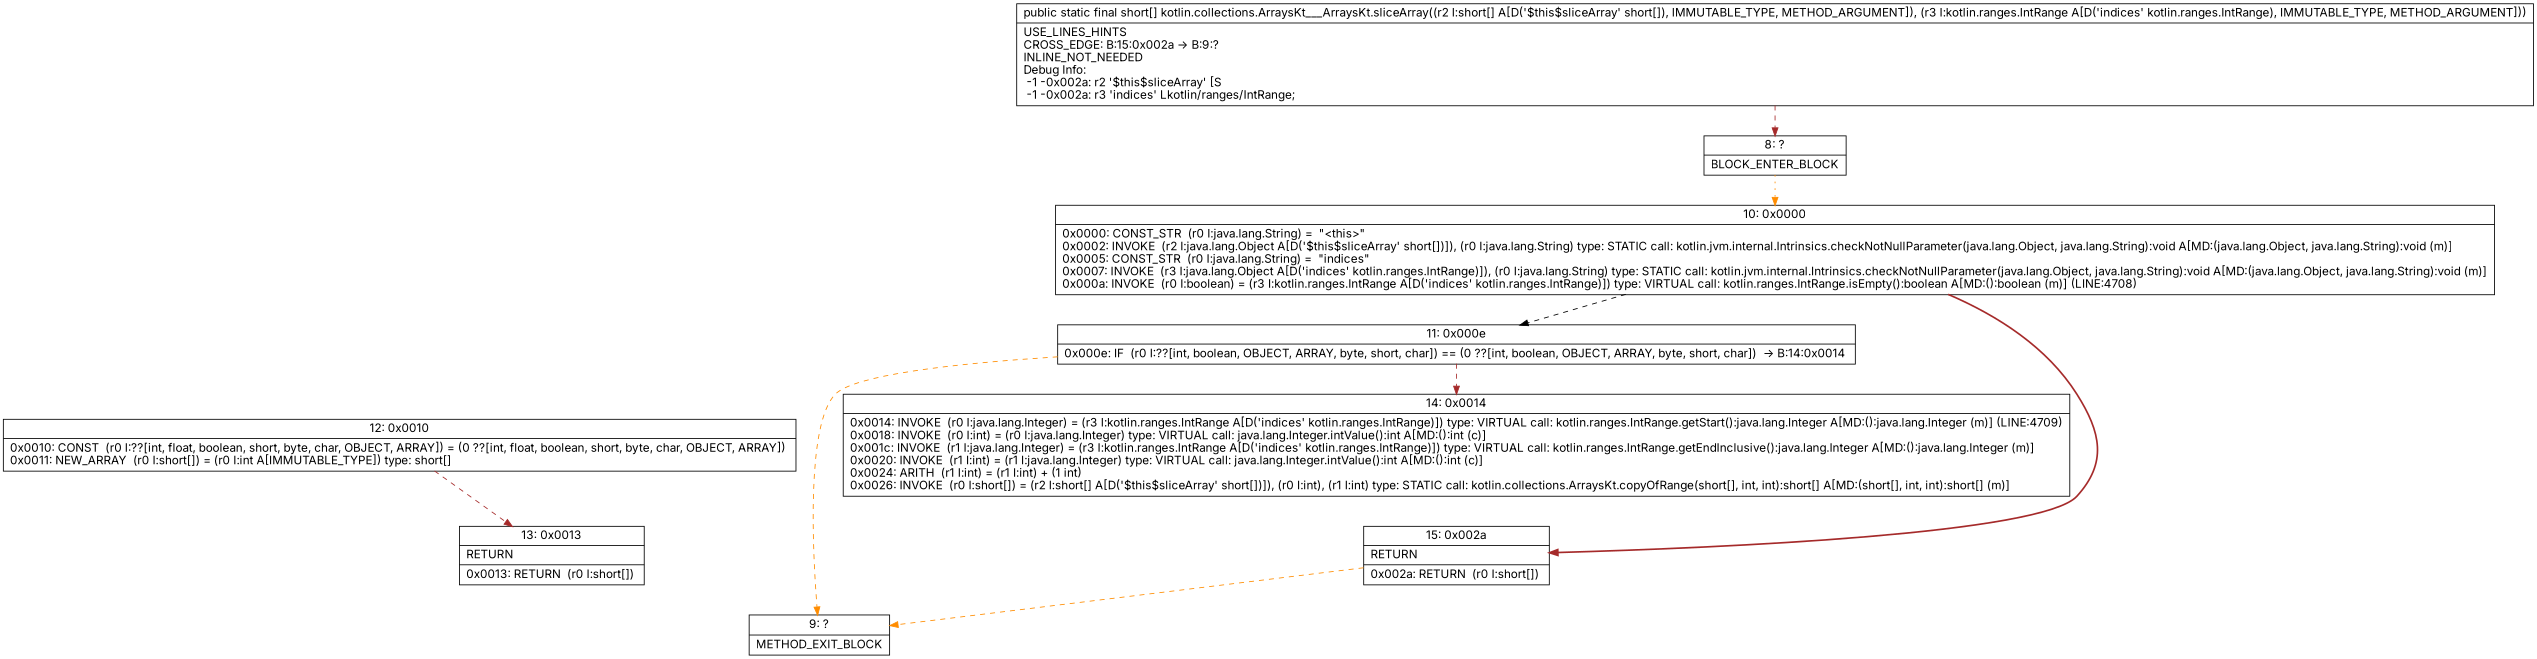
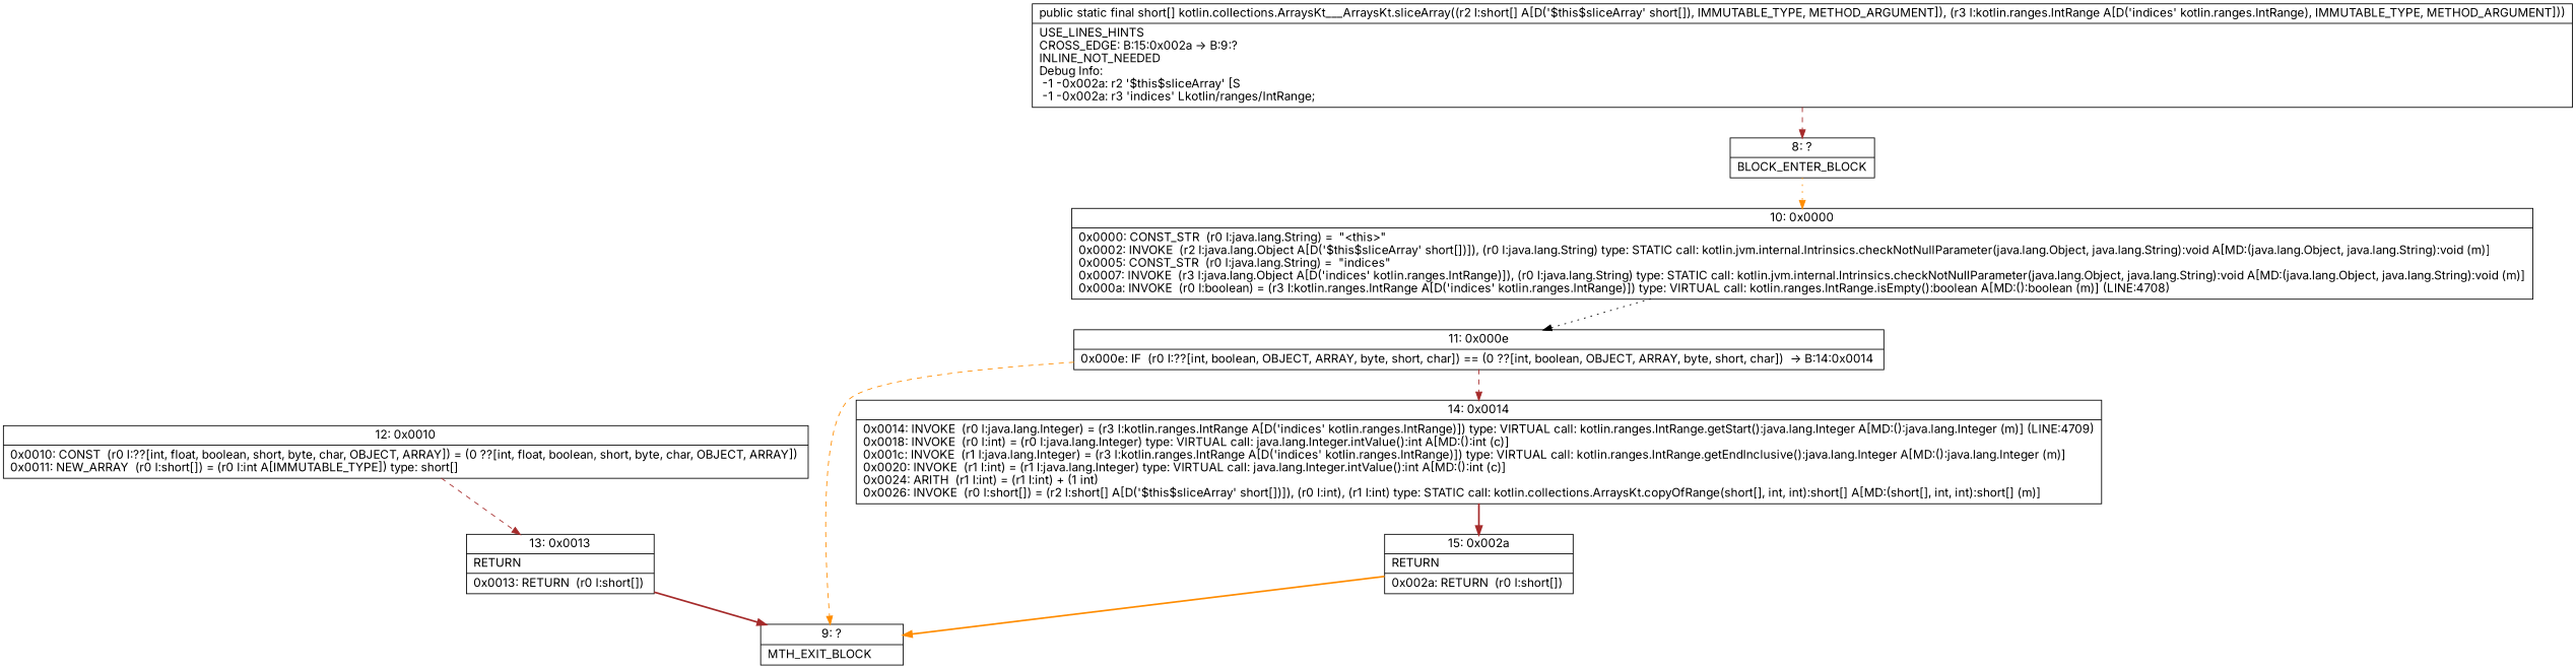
  digraph {
    fontname=Inter
    node [fontname=Inter shape=record]
    edge [color=brown fontname=Inter style=dashed]
    n1 [label="{8\:\ ?|BLOCK_ENTER_BLOCK\l}"]
    n2 [label="{10\:\ 0x0000|0x0000: CONST_STR  (r0 I:java.lang.String) =  \"\<this\>\" \l0x0002: INVOKE  (r2 I:java.lang.Object A[D('$this$sliceArray' short[])]), (r0 I:java.lang.String) type: STATIC call: kotlin.jvm.internal.Intrinsics.checkNotNullParameter(java.lang.Object, java.lang.String):void A[MD:(java.lang.Object, java.lang.String):void (m)]\l0x0005: CONST_STR  (r0 I:java.lang.String) =  \"indices\" \l0x0007: INVOKE  (r3 I:java.lang.Object A[D('indices' kotlin.ranges.IntRange)]), (r0 I:java.lang.String) type: STATIC call: kotlin.jvm.internal.Intrinsics.checkNotNullParameter(java.lang.Object, java.lang.String):void A[MD:(java.lang.Object, java.lang.String):void (m)]\l0x000a: INVOKE  (r0 I:boolean) = (r3 I:kotlin.ranges.IntRange A[D('indices' kotlin.ranges.IntRange)]) type: VIRTUAL call: kotlin.ranges.IntRange.isEmpty():boolean A[MD:():boolean (m)] (LINE:4708)\l}"]
    n3 [label="{11\:\ 0x000e|0x000e: IF  (r0 I:??[int, boolean, OBJECT, ARRAY, byte, short, char]) == (0 ??[int, boolean, OBJECT, ARRAY, byte, short, char])  \-\> B:14:0x0014 \l}"]
    n4 [label="{14\:\ 0x0014|0x0014: INVOKE  (r0 I:java.lang.Integer) = (r3 I:kotlin.ranges.IntRange A[D('indices' kotlin.ranges.IntRange)]) type: VIRTUAL call: kotlin.ranges.IntRange.getStart():java.lang.Integer A[MD:():java.lang.Integer (m)] (LINE:4709)\l0x0018: INVOKE  (r0 I:int) = (r0 I:java.lang.Integer) type: VIRTUAL call: java.lang.Integer.intValue():int A[MD:():int (c)]\l0x001c: INVOKE  (r1 I:java.lang.Integer) = (r3 I:kotlin.ranges.IntRange A[D('indices' kotlin.ranges.IntRange)]) type: VIRTUAL call: kotlin.ranges.IntRange.getEndInclusive():java.lang.Integer A[MD:():java.lang.Integer (m)]\l0x0020: INVOKE  (r1 I:int) = (r1 I:java.lang.Integer) type: VIRTUAL call: java.lang.Integer.intValue():int A[MD:():int (c)]\l0x0024: ARITH  (r1 I:int) = (r1 I:int) + (1 int) \l0x0026: INVOKE  (r0 I:short[]) = (r2 I:short[] A[D('$this$sliceArray' short[])]), (r0 I:int), (r1 I:int) type: STATIC call: kotlin.collections.ArraysKt.copyOfRange(short[], int, int):short[] A[MD:(short[], int, int):short[] (m)]\l}"]
-   n5 [label="{9\:\ ?|METHOD_EXIT_BLOCK\l}"]
+   n5 [label="{9\:\ ?|MTH_EXIT_BLOCK\l}"]
    n6 [label="{12\:\ 0x0010|0x0010: CONST  (r0 I:??[int, float, boolean, short, byte, char, OBJECT, ARRAY]) = (0 ??[int, float, boolean, short, byte, char, OBJECT, ARRAY]) \l0x0011: NEW_ARRAY  (r0 I:short[]) = (r0 I:int A[IMMUTABLE_TYPE]) type: short[] \l}"]
    n7 [label="{13\:\ 0x0013|RETURN\l|0x0013: RETURN  (r0 I:short[]) \l}"]
    n8 [label="{15\:\ 0x002a|RETURN\l|0x002a: RETURN  (r0 I:short[]) \l}"]
    n9 [label="{public static final short[] kotlin.collections.ArraysKt___ArraysKt.sliceArray((r2 I:short[] A[D('$this$sliceArray' short[]), IMMUTABLE_TYPE, METHOD_ARGUMENT]), (r3 I:kotlin.ranges.IntRange A[D('indices' kotlin.ranges.IntRange), IMMUTABLE_TYPE, METHOD_ARGUMENT]))  | USE_LINES_HINTS\lCROSS_EDGE: B:15:0x002a \-\> B:9:?\lINLINE_NOT_NEEDED\lDebug Info:\l  \-1 \-0x002a: r2 '$this$sliceArray' [S\l  \-1 \-0x002a: r3 'indices' Lkotlin\/ranges\/IntRange;\l}"]
    n1 -> n2 [color=darkorange style=dotted]
-   n2 -> n3 [color=black]
+   n2 -> n3 [color=black style=dotted]
    n3 -> n4
    n3 -> n5 [color=darkorange]
-   n2 -> n8 [style=bold]
+   n4 -> n8 [style=bold]
    n6 -> n7
-   n8 -> n5 [color=darkorange]
+   n7 -> n5 [style=bold]
+   n8 -> n5 [color=darkorange style=bold]
    n9 -> n1
  }
